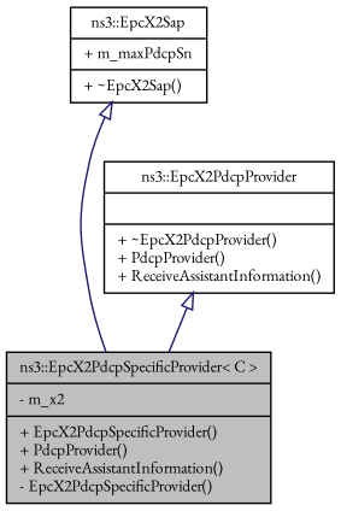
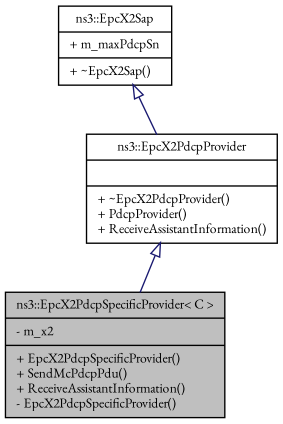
  digraph {
    fontname="EB Garamond"
    node [color=black fillcolor=white fontname="EB Garamond" fontsize=10 shape=record style=filled]
    edge [arrowtail=onormal color=midnightblue dir=back fontname="EB Garamond" fontsize=10 labelfontname=Helvetica labelfontsize=10 style=solid]
-   n1 [fillcolor=grey75 fontcolor=black height=0.2 label="{ns3::EpcX2PdcpSpecificProvider\< C \>\n|- m_x2\l|+ EpcX2PdcpSpecificProvider()\l+ PdcpProvider()\l+ ReceiveAssistantInformation()\l- EpcX2PdcpSpecificProvider()\l}" width=0.4]
+   n1 [fillcolor=grey75 fontcolor=black height=0.2 label="{ns3::EpcX2PdcpSpecificProvider\< C \>\n|- m_x2\l|+ EpcX2PdcpSpecificProvider()\l+ SendMcPdcpPdu()\l+ ReceiveAssistantInformation()\l- EpcX2PdcpSpecificProvider()\l}" width=0.4]
    n2 [height=0.2 label="{ns3::EpcX2PdcpProvider\n||+ ~EpcX2PdcpProvider()\l+ PdcpProvider()\l+ ReceiveAssistantInformation()\l}" width=0.4]
    n3 [height=0.2 label="{ns3::EpcX2Sap\n|+ m_maxPdcpSn\l|+ ~EpcX2Sap()\l}" width=0.4]
    n2 -> n1
-   n3 -> n1
+   n3 -> n2
  }
